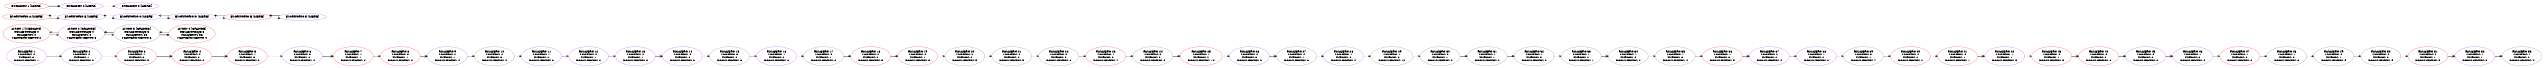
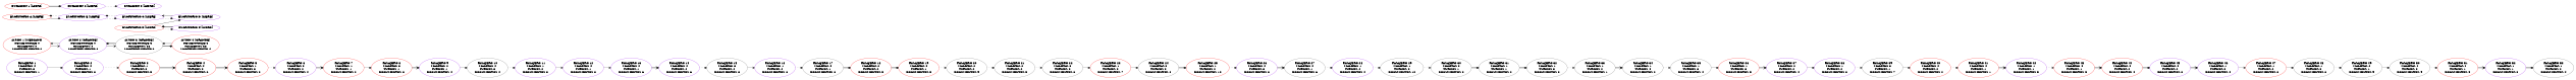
  digraph {
    rankdir=LR
    node [color=purple]
    edge [arrowhead=diamond style=dotted]
    n1 [label="PASAJERO 1\nMALETAS 4\nTURNOS 3\nDOCUMENTOS 1"]
    n2 [label="PASAJERO 2\nMALETAS 4\nTURNOS 1\nDOCUMENTOS 8"]
    n3 [color=red label="PASAJERO 3\nMALETAS 1\nTURNOS 3\nDOCUMENTOS 5"]
    n4 [color=red label="PASAJERO 4\nMALETAS 4\nTURNOS 3\nDOCUMENTOS 6"]
    n5 [color=red label="PASAJERO 5\nMALETAS 1\nTURNOS 3\nDOCUMENTOS 3"]
    n6 [label="PASAJERO 6\nMALETAS 3\nTURNOS 2\nDOCUMENTOS 4"]
    n7 [color=red label="PASAJERO 7\nMALETAS 1\nTURNOS 1\nDOCUMENTOS 2"]
    n8 [color=red label="PASAJERO 8\nMALETAS 3\nTURNOS 1\nDOCUMENTOS 8"]
    n9 [label="PASAJERO 9\nMALETAS 2\nTURNOS 1\nDOCUMENTOS 4"]
    n10 [color=gray40 label="PASAJERO 10\nMALETAS 4\nTURNOS 3\nDOCUMENTOS 4"]
    n11 [label="PASAJERO 11\nMALETAS 1\nTURNOS 2\nDOCUMENTOS 3"]
    n12 [label="PASAJERO 12\nMALETAS 4\nTURNOS 1\nDOCUMENTOS 8"]
    n13 [label="PASAJERO 13\nMALETAS 4\nTURNOS 1\nDOCUMENTOS 6"]
    n14 [label="PASAJERO 14\nMALETAS 4\nTURNOS 2\nDOCUMENTOS 6"]
    n15 [color=gray40 label="PASAJERO 15\nMALETAS 3\nTURNOS 2\nDOCUMENTOS 3"]
    n16 [label="PASAJERO 16\nMALETAS 1\nTURNOS 2\nDOCUMENTOS 6"]
    n17 [color=gray40 label="PASAJERO 17\nMALETAS 4\nTURNOS 1\nDOCUMENTOS 6"]
    n18 [color=red label="PASAJERO 18\nMALETAS 2\nTURNOS 2\nDOCUMENTOS 5"]
    n19 [color=red label="PASAJERO 19\nMALETAS 4\nTURNOS 1\nDOCUMENTOS 5"]
    n20 [color=gray40 label="PASAJERO 20\nMALETAS 2\nTURNOS 2\nDOCUMENTOS 9"]
    n21 [color=gray40 label="PASAJERO 21\nMALETAS 2\nTURNOS 2\nDOCUMENTOS 5"]
    n22 [color=gray40 label="PASAJERO 22\nMALETAS 3\nTURNOS 3\nDOCUMENTOS 6"]
    n23 [color=red label="PASAJERO 23\nMALETAS 1\nTURNOS 3\nDOCUMENTOS 7"]
    n24 [color=gray40 label="PASAJERO 24\nMALETAS 3\nTURNOS 3\nDOCUMENTOS 6"]
    n25 [color=red label="PASAJERO 25\nMALETAS 1\nTURNOS 2\nDOCUMENTOS 10"]
    n26 [label="PASAJERO 26\nMALETAS 4\nTURNOS 3\nDOCUMENTOS 8"]
    n27 [color=gray40 label="PASAJERO 27\nMALETAS 4\nTURNOS 1\nDOCUMENTOS 6"]
    n28 [label="PASAJERO 28\nMALETAS 1\nTURNOS 2\nDOCUMENTOS 4"]
    n29 [color=gray40 label="PASAJERO 29\nMALETAS 1\nTURNOS 3\nDOCUMENTOS 10"]
    n30 [color=gray40 label="PASAJERO 30\nMALETAS 3\nTURNOS 1\nDOCUMENTOS 8"]
    n31 [color=gray40 label="PASAJERO 31\nMALETAS 1\nTURNOS 1\nDOCUMENTOS 2"]
    n32 [color=gray40 label="PASAJERO 32\nMALETAS 1\nTURNOS 3\nDOCUMENTOS 8"]
    n33 [color=gray40 label="PASAJERO 33\nMALETAS 1\nTURNOS 2\nDOCUMENTOS 1"]
    n34 [color=gray40 label="PASAJERO 34\nMALETAS 1\nTURNOS 4\nDOCUMENTOS 2"]
    n35 [color=gray40 label="PASAJERO 35\nMALETAS 1\nTURNOS 3\nDOCUMENTOS 4"]
    n36 [color=red label="PASAJERO 36\nMALETAS 1\nTURNOS 3\nDOCUMENTOS 5"]
    n37 [label="PASAJERO 37\nMALETAS 2\nTURNOS 2\nDOCUMENTOS 4"]
    n38 [label="PASAJERO 38\nMALETAS 1\nTURNOS 2\nDOCUMENTOS 8"]
    n39 [color=gray40 label="PASAJERO 39\nMALETAS 3\nTURNOS 1\nDOCUMENTOS 7"]
    n40 [color=red label="PASAJERO 40\nMALETAS 4\nTURNOS 2\nDOCUMENTOS 2"]
    n41 [color=red label="PASAJERO 41\nMALETAS 4\nTURNOS 1\nDOCUMENTOS 1"]
    n42 [label="PASAJERO 42\nMALETAS 1\nTURNOS 1\nDOCUMENTOS 5"]
    n43 [color=red label="PASAJERO 43\nMALETAS 4\nTURNOS 1\nDOCUMENTOS 5"]
    n44 [color=red label="PASAJERO 44\nMALETAS 4\nTURNOS 2\nDOCUMENTOS 4"]
    n45 [label="PASAJERO 45\nMALETAS 4\nTURNOS 2\nDOCUMENTOS 8"]
    n46 [label="PASAJERO 46\nMALETAS 1\nTURNOS 3\nDOCUMENTOS 4"]
    n47 [color=red label="PASAJERO 47\nMALETAS 1\nTURNOS 2\nDOCUMENTOS 8"]
    n48 [color=gray40 label="PASAJERO 48\nMALETAS 1\nTURNOS 3\nDOCUMENTOS 6"]
    n49 [color=gray40 label="PASAJERO 49\nMALETAS 2\nTURNOS 1\nDOCUMENTOS 9"]
    n50 [color=gray40 label="PASAJERO 50\nMALETAS 4\nTURNOS 3\nDOCUMENTOS 9"]
    n51 [color=red label="PASAJERO 51\nMALETAS 4\nTURNOS 1\nDOCUMENTOS 5"]
    n52 [label="PASAJERO 52\nMALETAS 1\nTURNOS 1\nDOCUMENTOS 3"]
    n53 [color=gray40 label="PASAJERO 53\nMALETAS 1\nTURNOS 2\nDOCUMENTOS 4"]
    n54 [color=red label="AVION 1 [MEDIANO]\nDESABORDAJE 0\nPASAJEROS 0\nMANTENIMIENTO 2"]
    n55 [label="AVION 2 [GRANDE]\nDESABORDAJE 0\nPASAJEROS 0\nMANTENIMIENTO 6"]
    n56 [color=gray40 label="AVION 3 [GRANDE]\nDESABORDAJE 3\nPASAJEROS 36\nMANTENIMIENTO 6"]
    n57 [color=red label="AVION 4 [GRANDE]\nDESABORDAJE 3\nPASAJEROS 36\nMANTENIMIENTO 4"]
    n58 [color=red label="ESCRITORIO A [LIBRE]"]
    n59 [label="ESCRITORIO B [LIBRE]"]
    n60 [label="ESCRITORIO C [LIBRE]"]
    n61 [label="ESCRITORIO D [LIBRE]"]
    n62 [color=red label="ESCRITORIO E [LIBRE]"]
    n63 [label="ESCRITORIO F [LIBRE]"]
    n64 [color=red label="ESTACION 1 [LIBRE]"]
    n65 [label="ESTACION 2 [LIBRE]"]
    n66 [label="ESTACION 3 [LIBRE]"]
    n1 -> n2 [style=solid]
    n2 -> n3 [arrowhead=vee]
    n3 -> n4 [arrowhead=vee style=bold]
    n4 -> n5 [arrowhead=vee style=bold]
    n5 -> n6 [arrowhead=vee]
    n6 -> n7 [arrowhead=vee style=bold]
    n7 -> n8 [style=solid]
    n8 -> n9 [arrowhead=vee style=bold]
    n9 -> n10 [style=solid]
    n10 -> n11
    n11 -> n12 [arrowhead=vee style=solid]
    n12 -> n13 [arrowhead=vee style=solid]
    n13 -> n14 [arrowhead=vee style=bold]
    n14 -> n15
    n15 -> n16 [arrowhead=vee style=solid]
    n16 -> n17
    n17 -> n18 [style=bold]
    n18 -> n19 [style=bold]
    n19 -> n20 [arrowhead=vee]
    n20 -> n21
    n21 -> n22 [arrowhead=vee]
    n22 -> n23 [style=solid]
    n23 -> n24 [style=solid]
    n24 -> n25 [style=bold]
    n25 -> n26
    n26 -> n27 [arrowhead=vee style=bold]
    n27 -> n28
    n28 -> n29
    n29 -> n30 [arrowhead=vee]
    n30 -> n31 [style=bold]
    n31 -> n32 [style=bold]
    n32 -> n33 [arrowhead=vee]
    n33 -> n34 [arrowhead=vee style=bold]
    n34 -> n35 [arrowhead=vee]
    n35 -> n36 [style=solid]
    n36 -> n37 [arrowhead=vee style=bold]
    n37 -> n38 [style=solid]
    n38 -> n39 [arrowhead=vee]
    n39 -> n40 [style=solid]
    n40 -> n41
    n41 -> n42 [arrowhead=vee style=bold]
    n42 -> n43 [arrowhead=vee]
    n43 -> n44 [arrowhead=vee style=bold]
    n44 -> n45 [style=bold]
    n45 -> n46 [arrowhead=vee style=bold]
    n46 -> n47 [arrowhead=vee style=solid]
    n47 -> n48 [style=solid]
    n48 -> n49
    n49 -> n50 [style=solid]
    n50 -> n51
    n51 -> n52 [arrowhead=vee style=bold]
    n52 -> n53 [style=bold]
    n54 -> n55 [arrowhead=vee style=solid]
    n55 -> n54 [arrowhead=vee style=solid]
    n55 -> n56 [arrowhead=vee style=solid]
    n56 -> n55 [style=bold]
    n56 -> n57 [style=bold]
    n57 -> n56 [style=solid]
    n58 -> n59 [style=solid]
    n59 -> n58
    n59 -> n60
    n60 -> n59
    n60 -> n61
    n61 -> n60 [arrowhead=vee style=solid]
-   n61 -> n62 [arrowhead=vee]
    n62 -> n61 [style=solid]
    n62 -> n63
    n63 -> n62 [style=bold]
    n64 -> n65 [style=bold]
    n65 -> n66
  }
